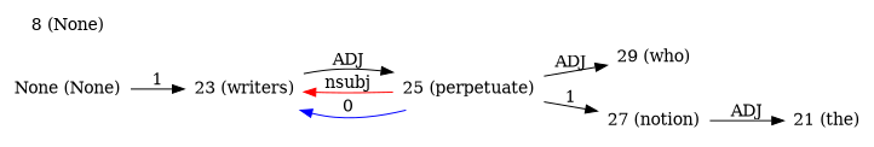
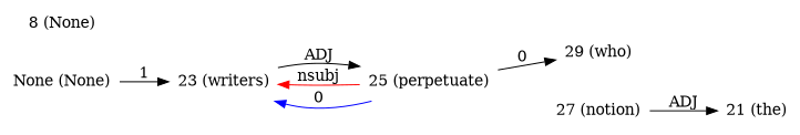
  digraph {
    rankdir=LR
    node [shape=plaintext]
    edge [dir=forward]
    n1 [label="None (None)"]
    n2 [label="23 (writers)"]
    n3 [label="25 (perpetuate)"]
    n4 [label="29 (who)"]
    n5 [label="27 (notion)"]
    n6 [label="8 (None)"]
    n7 [label="21 (the)"]
    n1 -> n2 [label=1]
    n2 -> n3 [label=ADJ]
    n3 -> n2 [color=red label=nsubj]
    n3 -> n2 [color=blue label=0]
-   n3 -> n4 [label=ADJ]
-   n3 -> n5 [label=1]
+   n3 -> n4 [label=0]
    n5 -> n7 [label=ADJ]
  }
